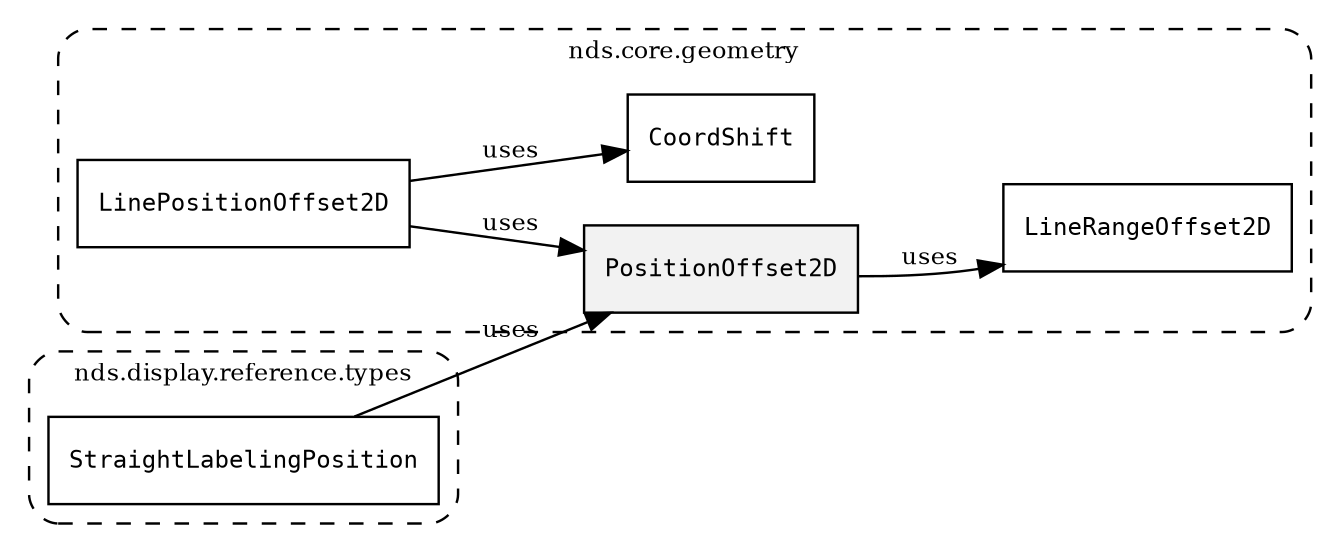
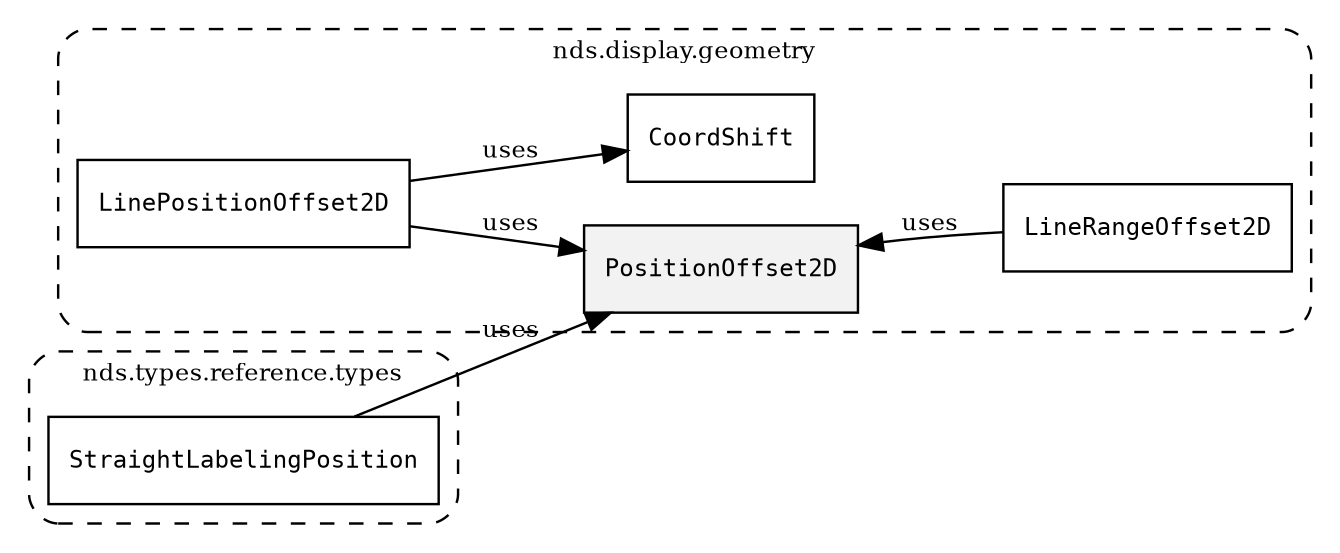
  digraph {
    fontsize=10
    rankdir=LR
    node [fontsize=10 shape=box]
    edge [fontsize=10]
    n1 [fillcolor="#0000000D" label=<<font face="monospace"><table align="center" border="0" cellspacing="0" cellpadding="0"><tr><td href="../../../content/packages/nds.core.geometry.html#Structure-PositionOffset2D" title="Structure defined in nds.core.geometry">PositionOffset2D</td></tr></table></font>> style=filled]
    n2 [label=<<font face="monospace"><table align="center" border="0" cellspacing="0" cellpadding="0"><tr><td href="../../../content/packages/nds.core.geometry.html#Subtype-CoordShift" title="Subtype defined in nds.core.geometry">CoordShift</td></tr></table></font>>]
    n3 [label=<<font face="monospace"><table align="center" border="0" cellspacing="0" cellpadding="0"><tr><td href="../../../content/packages/nds.core.geometry.html#Structure-LinePositionOffset2D" title="Structure defined in nds.core.geometry">LinePositionOffset2D</td></tr></table></font>>]
    n4 [label=<<font face="monospace"><table align="center" border="0" cellspacing="0" cellpadding="0"><tr><td href="../../../content/packages/nds.core.geometry.html#Structure-LineRangeOffset2D" title="Structure defined in nds.core.geometry">LineRangeOffset2D</td></tr></table></font>>]
    n5 [label=<<font face="monospace"><table align="center" border="0" cellspacing="0" cellpadding="0"><tr><td href="../../../content/packages/nds.display.reference.types.html#Structure-StraightLabelingPosition" title="Structure defined in nds.display.reference.types">StraightLabelingPosition</td></tr></table></font>>]
    subgraph cluster_1 {
-     label="nds.core.geometry"
+     label="nds.display.geometry"
      style="dashed, rounded"
      n1
      n2
      n3
      n4
    }
    subgraph cluster_2 {
-     label="nds.display.reference.types"
+     label="nds.types.reference.types"
      style="dashed, rounded"
      n5
    }
    n3 -> n1 [label=uses]
    n3 -> n2 [label=uses]
-   n1 -> n4 [label=uses]
+   n4 -> n1 [label=uses]
    n5 -> n1 [label=uses]
  }
